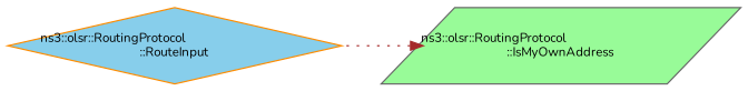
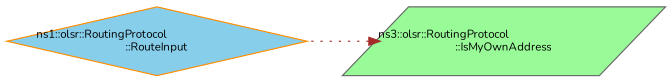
  digraph {
    rankdir=RL
    fontname=Nunito
    node [fontname=Nunito fontsize=10 style=filled]
    n1 [color=gray40 fillcolor=palegreen fontcolor=black height=0.2 label="ns3::olsr::RoutingProtocol\l::IsMyOwnAddress" shape=parallelogram width=0.4]
-   n2 [color=darkorange fillcolor=skyblue height=0.2 label="ns3::olsr::RoutingProtocol\l::RouteInput" shape=diamond width=0.4]
+   n2 [color=darkorange fillcolor=skyblue height=0.2 label="ns1::olsr::RoutingProtocol\l::RouteInput" shape=diamond width=0.4]
    n1 -> n2 [color=brown dir=back fontname=Nunito fontsize=10 labelfontname=Helvetica labelfontsize=10 style=dotted]
  }
